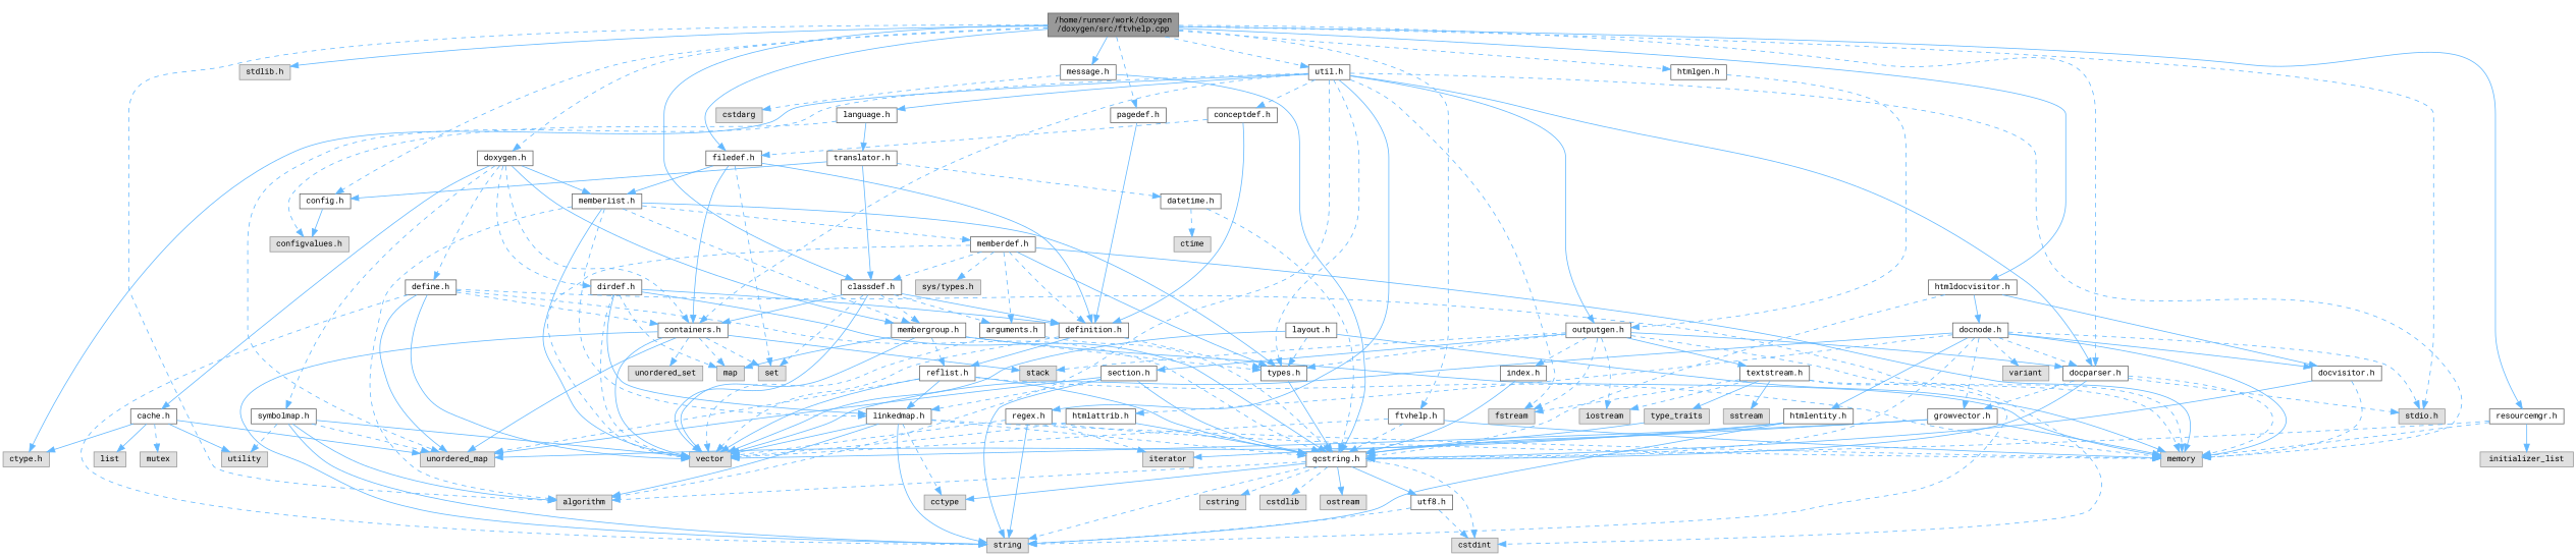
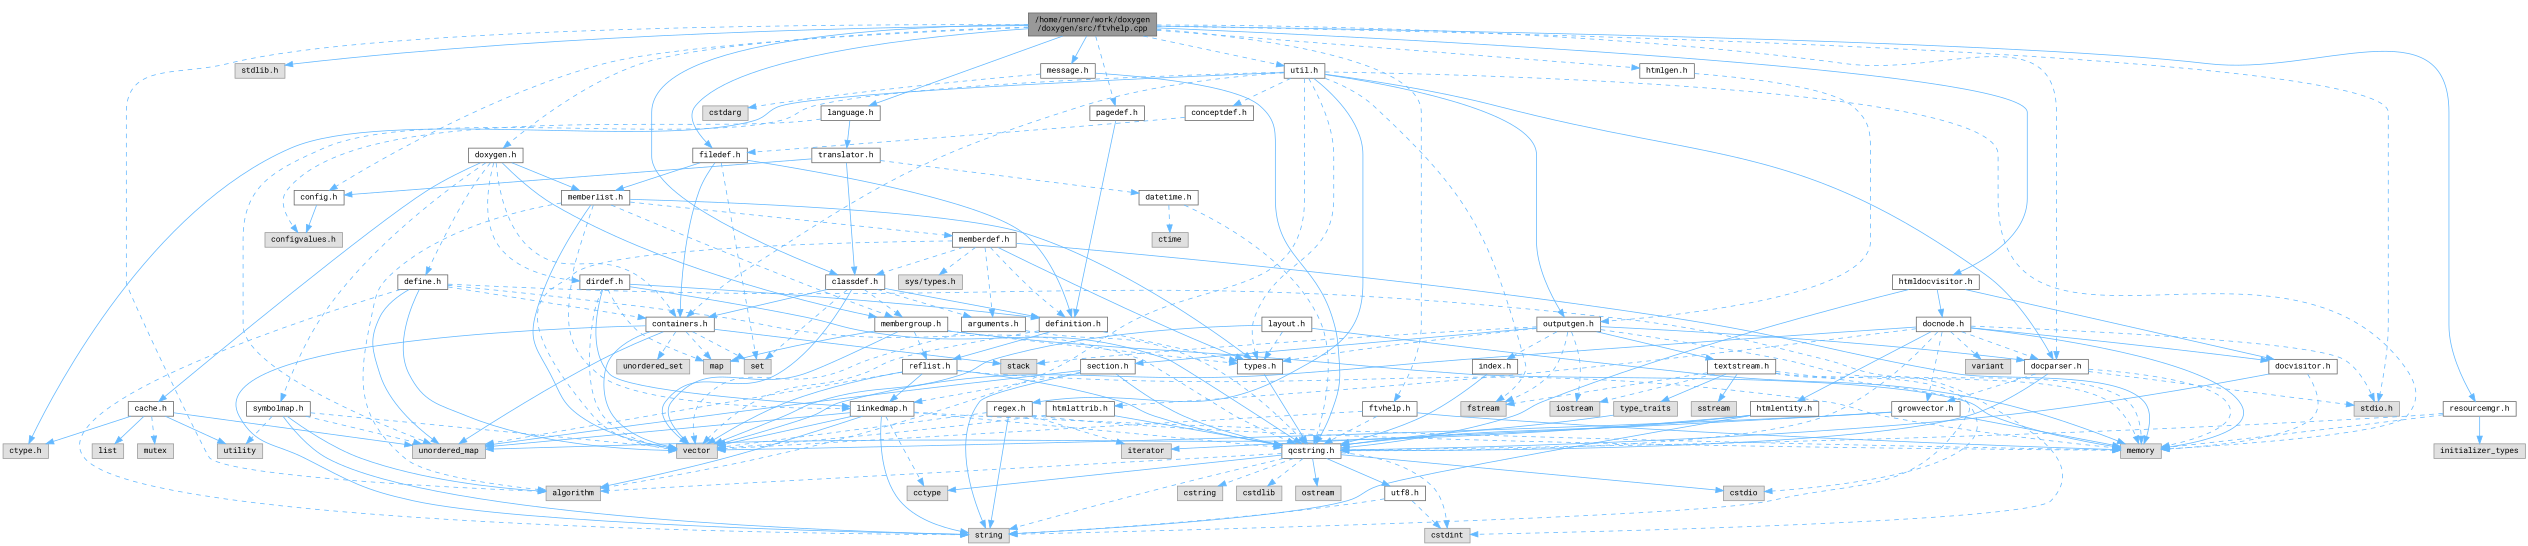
  digraph {
    fontname="Roboto Mono"
    node [color=grey40 fillcolor=white fontname="Roboto Mono" fontsize=10 shape=box style=filled]
    edge [color=steelblue1 fontname="Roboto Mono" fontsize=10 labelfontname=Helvetica labelfontsize=10 style=dashed]
    n1 [color=gray40 fillcolor=grey60 fontcolor=black height=0.2 label="/home/runner/work/doxygen\l/doxygen/src/ftvhelp.cpp" width=0.4]
    n2 [color=grey60 fillcolor="#E0E0E0" height=0.2 label="stdio.h" width=0.4]
    n3 [color=grey60 fillcolor="#E0E0E0" height=0.2 label="stdlib.h" width=0.4]
    n4 [color=grey60 fillcolor="#E0E0E0" height=0.2 label=algorithm width=0.4]
    n5 [height=0.2 label="ftvhelp.h" width=0.4]
    n6 [height=0.2 label="config.h" width=0.4]
    n7 [height=0.2 label="message.h" width=0.4]
    n8 [height=0.2 label="doxygen.h" width=0.4]
    n9 [height=0.2 label="classdef.h" width=0.4]
    n10 [height=0.2 label="language.h" width=0.4]
    n11 [height=0.2 label="htmlgen.h" width=0.4]
    n12 [height=0.2 label="docparser.h" width=0.4]
    n13 [height=0.2 label="pagedef.h" width=0.4]
    n14 [height=0.2 label="htmldocvisitor.h" width=0.4]
    n15 [height=0.2 label="filedef.h" width=0.4]
    n16 [height=0.2 label="util.h" width=0.4]
    n17 [height=0.2 label="resourcemgr.h" width=0.4]
    n18 [color=grey60 fillcolor="#E0E0E0" height=0.2 label=memory width=0.4]
    n19 [color=grey60 fillcolor="#E0E0E0" height=0.2 label=vector width=0.4]
    n20 [height=0.2 label="qcstring.h" width=0.4]
    n21 [color=grey60 fillcolor="#E0E0E0" height=0.2 label="configvalues.h" width=0.4]
    n22 [color=grey60 fillcolor="#E0E0E0" height=0.2 label=cstdarg width=0.4]
    n23 [height=0.2 label="containers.h" width=0.4]
    n24 [height=0.2 label="membergroup.h" width=0.4]
    n25 [height=0.2 label="dirdef.h" width=0.4]
    n26 [height=0.2 label="memberlist.h" width=0.4]
    n27 [height=0.2 label="define.h" width=0.4]
    n28 [height=0.2 label="cache.h" width=0.4]
    n29 [height=0.2 label="symbolmap.h" width=0.4]
    n30 [color=grey60 fillcolor="#E0E0E0" height=0.2 label=set width=0.4]
    n31 [height=0.2 label="definition.h" width=0.4]
    n32 [height=0.2 label="arguments.h" width=0.4]
    n33 [height=0.2 label="translator.h" width=0.4]
    n34 [height=0.2 label="outputgen.h" width=0.4]
    n35 [height=0.2 label="growvector.h" width=0.4]
    n36 [height=0.2 label="layout.h" width=0.4]
    n37 [height=0.2 label="types.h" width=0.4]
    n38 [height=0.2 label="docvisitor.h" width=0.4]
    n39 [height=0.2 label="docnode.h" width=0.4]
    n40 [color=grey60 fillcolor="#E0E0E0" height=0.2 label=unordered_map width=0.4]
    n41 [color=grey60 fillcolor="#E0E0E0" height=0.2 label="ctype.h" width=0.4]
    n42 [color=grey60 fillcolor="#E0E0E0" height=0.2 label=fstream width=0.4]
    n43 [height=0.2 label="regex.h" width=0.4]
    n44 [height=0.2 label="conceptdef.h" width=0.4]
-   n45 [color=grey60 fillcolor="#E0E0E0" height=0.2 label=initializer_list width=0.4]
+   n45 [color=grey60 fillcolor="#E0E0E0" height=0.2 label=initializer_types width=0.4]
    n46 [color=grey60 fillcolor="#E0E0E0" height=0.2 label=string width=0.4]
    n47 [color=grey60 fillcolor="#E0E0E0" height=0.2 label=cctype width=0.4]
    n48 [color=grey60 fillcolor="#E0E0E0" height=0.2 label=cstring width=0.4]
+   n49 [color=grey60 fillcolor="#E0E0E0" height=0.2 label=cstdio width=0.4]
    n50 [color=grey60 fillcolor="#E0E0E0" height=0.2 label=cstdlib width=0.4]
    n51 [color=grey60 fillcolor="#E0E0E0" height=0.2 label=cstdint width=0.4]
    n52 [color=grey60 fillcolor="#E0E0E0" height=0.2 label=ostream width=0.4]
    n53 [height=0.2 label="utf8.h" width=0.4]
    n54 [color=grey60 fillcolor="#E0E0E0" height=0.2 label=map width=0.4]
    n55 [color=grey60 fillcolor="#E0E0E0" height=0.2 label=unordered_set width=0.4]
    n56 [color=grey60 fillcolor="#E0E0E0" height=0.2 label=stack width=0.4]
    n57 [height=0.2 label="reflist.h" width=0.4]
    n58 [height=0.2 label="linkedmap.h" width=0.4]
    n59 [height=0.2 label="memberdef.h" width=0.4]
    n60 [color=grey60 fillcolor="#E0E0E0" height=0.2 label=list width=0.4]
    n61 [color=grey60 fillcolor="#E0E0E0" height=0.2 label=mutex width=0.4]
    n62 [color=grey60 fillcolor="#E0E0E0" height=0.2 label=utility width=0.4]
    n63 [color=grey60 fillcolor="#E0E0E0" height=0.2 label="sys/types.h" width=0.4]
    n64 [height=0.2 label="datetime.h" width=0.4]
    n65 [color=grey60 fillcolor="#E0E0E0" height=0.2 label=ctime width=0.4]
    n66 [color=grey60 fillcolor="#E0E0E0" height=0.2 label=iostream width=0.4]
    n67 [height=0.2 label="index.h" width=0.4]
    n68 [height=0.2 label="section.h" width=0.4]
    n69 [height=0.2 label="textstream.h" width=0.4]
    n70 [color=grey60 fillcolor="#E0E0E0" height=0.2 label=sstream width=0.4]
    n71 [color=grey60 fillcolor="#E0E0E0" height=0.2 label=type_traits width=0.4]
    n72 [color=grey60 fillcolor="#E0E0E0" height=0.2 label=iterator width=0.4]
    n73 [color=grey60 fillcolor="#E0E0E0" height=0.2 label=variant width=0.4]
    n74 [height=0.2 label="htmlattrib.h" width=0.4]
    n75 [height=0.2 label="htmlentity.h" width=0.4]
    n1 -> n2
    n1 -> n3 [style=solid]
    n1 -> n4
    n1 -> n5
    n1 -> n6
    n1 -> n7 [style=solid]
    n1 -> n8
    n1 -> n9 [style=solid]
-   n16 -> n10 [style=solid]
+   n1 -> n10 [style=solid]
    n1 -> n11
    n1 -> n12
    n1 -> n13
    n1 -> n14 [style=solid]
    n1 -> n15 [style=solid]
    n1 -> n16
    n1 -> n17 [style=solid]
    n5 -> n18 [style=solid]
    n5 -> n19
    n5 -> n20
    n6 -> n21 [style=solid]
    n7 -> n20 [style=solid]
    n7 -> n22
    n8 -> n23
    n8 -> n24 [style=solid]
    n8 -> n25
    n8 -> n26 [style=solid]
    n8 -> n27
    n8 -> n28 [style=solid]
    n8 -> n29
    n9 -> n19 [style=solid]
    n9 -> n23 [style=solid]
    n9 -> n24
    n9 -> n30
    n9 -> n31 [style=solid]
    n9 -> n32
    n10 -> n21
    n10 -> n33 [style=solid]
    n11 -> n34
    n12 -> n2
    n12 -> n18
    n12 -> n20 [style=solid]
    n12 -> n35
    n13 -> n31 [style=solid]
-   n14 -> n20
+   n14 -> n20 [style=solid]
    n14 -> n38 [style=solid]
    n14 -> n39 [style=solid]
    n15 -> n23 [style=solid]
    n15 -> n26 [style=solid]
    n15 -> n30
    n15 -> n31 [style=solid]
    n16 -> n4
    n16 -> n12 [style=solid]
    n16 -> n18
    n16 -> n23
    n16 -> n34 [style=solid]
    n16 -> n37
    n16 -> n40
    n16 -> n41 [style=solid]
    n16 -> n42
    n16 -> n43 [style=solid]
    n16 -> n44
    n17 -> n18
    n17 -> n20
    n17 -> n45 [style=solid]
    n20 -> n4
    n20 -> n46
    n20 -> n47 [style=solid]
    n20 -> n48
+   n20 -> n49 [style=solid]
    n20 -> n50
    n20 -> n51
    n20 -> n52 [style=solid]
    n20 -> n53 [style=solid]
    n23 -> n19 [style=solid]
    n23 -> n30
    n23 -> n40 [style=solid]
    n23 -> n46 [style=solid]
    n23 -> n54
    n23 -> n55
    n23 -> n56 [style=solid]
    n24 -> n18 [style=solid]
    n24 -> n19 [style=solid]
    n24 -> n37
    n24 -> n54 [style=solid]
    n24 -> n57
    n25 -> n19
    n25 -> n20 [style=solid]
    n25 -> n31 [style=solid]
    n25 -> n54
    n25 -> n58 [style=solid]
    n26 -> n4
    n26 -> n19 [style=solid]
    n26 -> n24
    n26 -> n37 [style=solid]
    n26 -> n58
    n26 -> n59
    n27 -> n18
    n27 -> n19 [style=solid]
    n27 -> n20
    n27 -> n23
    n27 -> n40 [style=solid]
    n27 -> n46
    n28 -> n40 [style=solid]
    n28 -> n41 [style=solid]
    n28 -> n60 [style=solid]
    n28 -> n61
    n28 -> n62 [style=solid]
    n29 -> n4 [style=solid]
-   n29 -> n19 [style=solid]
+   n29 -> n19
    n29 -> n40
    n29 -> n46 [style=solid]
    n29 -> n62
    n31 -> n19
    n31 -> n37
    n31 -> n57 [style=solid]
    n32 -> n19
    n32 -> n20
    n33 -> n6 [style=solid]
    n33 -> n9 [style=solid]
    n33 -> n64
    n34 -> n12 [style=solid]
    n34 -> n18
    n34 -> n37
    n34 -> n42
    n34 -> n56
    n34 -> n66
    n34 -> n67
    n34 -> n68 [style=solid]
    n34 -> n69 [style=solid]
    n35 -> n18 [style=solid]
    n35 -> n19 [style=solid]
    n35 -> n72 [style=solid]
    n36 -> n18 [style=solid]
    n36 -> n19 [style=solid]
    n36 -> n37
    n37 -> n20 [style=solid]
    n38 -> n18
    n38 -> n20 [style=solid]
    n39 -> n2
    n39 -> n12
    n39 -> n18 [style=solid]
    n39 -> n19 [style=solid]
    n39 -> n20
    n39 -> n35
    n39 -> n38 [style=solid]
    n39 -> n73
    n39 -> n74
    n39 -> n75 [style=solid]
    n43 -> n18
    n43 -> n19
    n43 -> n46 [style=solid]
    n43 -> n72
    n44 -> n15
-   n44 -> n31 [style=solid]
    n53 -> n46
    n53 -> n51
    n57 -> n18
    n57 -> n19 [style=solid]
    n57 -> n20 [style=solid]
    n57 -> n40
    n57 -> n58 [style=solid]
    n58 -> n4 [style=solid]
    n58 -> n18
    n58 -> n19 [style=solid]
    n58 -> n20
+   n58 -> n40 [style=solid]
    n58 -> n46 [style=solid]
    n58 -> n47
    n59 -> n9
    n59 -> n18 [style=solid]
    n59 -> n19
    n59 -> n31
    n59 -> n32
    n59 -> n37 [style=solid]
    n59 -> n63
    n64 -> n20
    n64 -> n65
    n67 -> n20 [style=solid]
    n68 -> n20 [style=solid]
    n68 -> n40 [style=solid]
    n68 -> n46 [style=solid]
    n68 -> n58
    n69 -> n42
    n69 -> n46
+   n69 -> n49
    n69 -> n51
    n69 -> n66
    n69 -> n70 [style=solid]
    n69 -> n71 [style=solid]
    n71 -> n20 [style=solid]
    n74 -> n19
    n74 -> n20 [style=solid]
    n75 -> n20 [style=solid]
    n75 -> n40 [style=solid]
    n75 -> n46 [style=solid]
  }
